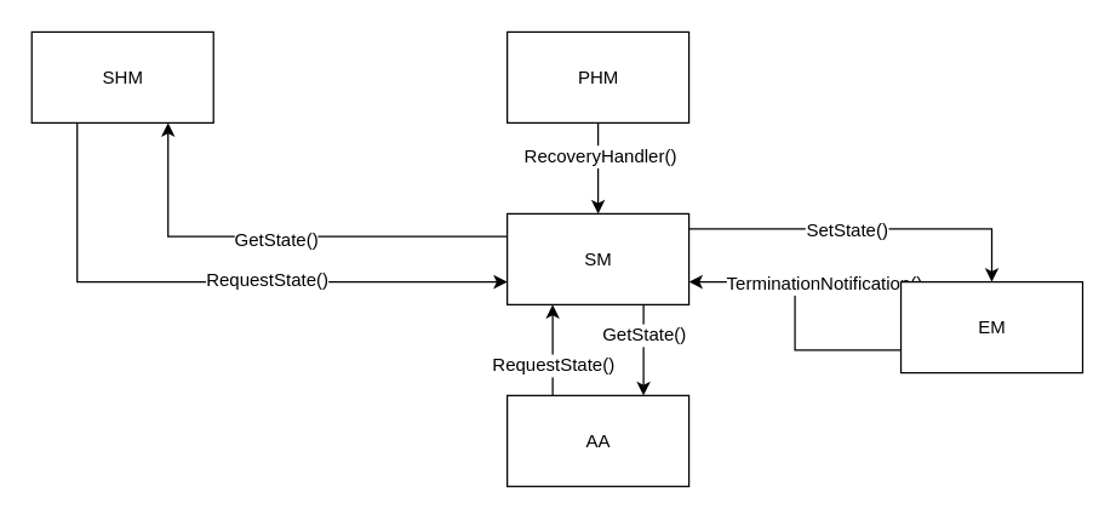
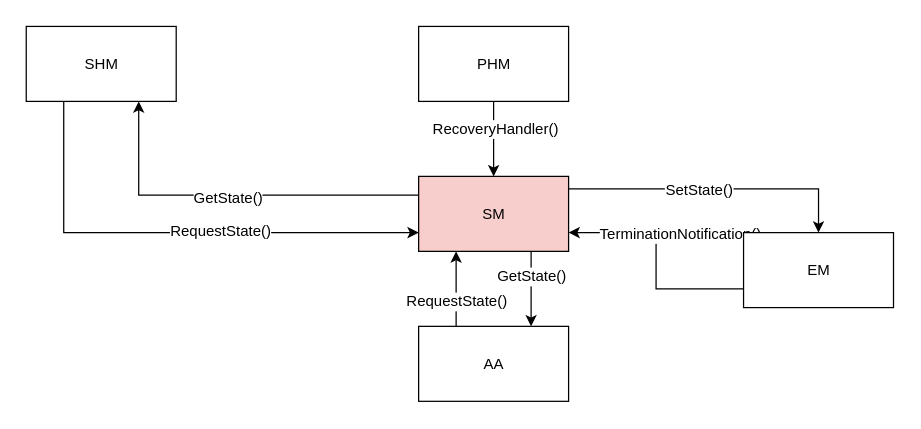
  <mxCell id="0" />
  <mxCell id="1" parent="0" />
  <mxCell id="2" style="edgeStyle=orthogonalEdgeStyle;rounded=0;orthogonalLoop=1;jettySize=auto;html=1;entryX=0.5;entryY=0;entryDx=0;entryDy=0;" parent="1" source="4" target="11" edge="1"><mxGeometry relative="1" as="geometry" /></mxCell>
  <mxCell id="3" value="RecoveryHandler()" style="text;html=1;resizable=0;points=[];align=center;verticalAlign=middle;labelBackgroundColor=#ffffff;" parent="2" vertex="1" connectable="0"><mxGeometry x="-0.258" y="1" relative="1" as="geometry"><mxPoint as="offset" /></mxGeometry></mxCell>
  <mxCell id="4" value="PHM" style="rounded=0;whiteSpace=wrap;html=1;" parent="1" vertex="1"><mxGeometry x="334.5" y="20.5" width="120" height="60" as="geometry" /></mxCell>
  <mxCell id="5" style="edgeStyle=orthogonalEdgeStyle;rounded=0;orthogonalLoop=1;jettySize=auto;html=1;" parent="1" source="11" target="14" edge="1"><mxGeometry relative="1" as="geometry"><Array as="points"><mxPoint x="484.5" y="150.5" /><mxPoint x="484.5" y="150.5" /></Array></mxGeometry></mxCell>
  <mxCell id="6" value="SetState()" style="text;html=1;resizable=0;points=[];align=center;verticalAlign=middle;labelBackgroundColor=#ffffff;" parent="5" vertex="1" connectable="0"><mxGeometry x="-0.297" y="1" relative="1" as="geometry"><mxPoint x="21" y="1.5" as="offset" /></mxGeometry></mxCell>
  <mxCell id="7" style="edgeStyle=orthogonalEdgeStyle;rounded=0;orthogonalLoop=1;jettySize=auto;html=1;exitX=0.75;exitY=1;exitDx=0;exitDy=0;entryX=0.75;entryY=0;entryDx=0;entryDy=0;" parent="1" source="11" target="17" edge="1"><mxGeometry relative="1" as="geometry" /></mxCell>
  <mxCell id="8" value="GetState()" style="text;html=1;resizable=0;points=[];align=center;verticalAlign=middle;labelBackgroundColor=#ffffff;" parent="7" vertex="1" connectable="0"><mxGeometry x="-0.364" y="1" relative="1" as="geometry"><mxPoint x="-1" y="1" as="offset" /></mxGeometry></mxCell>
  <mxCell id="9" style="edgeStyle=orthogonalEdgeStyle;rounded=0;orthogonalLoop=1;jettySize=auto;html=1;exitX=0;exitY=0.25;exitDx=0;exitDy=0;entryX=0.75;entryY=1;entryDx=0;entryDy=0;" parent="1" source="11" target="20" edge="1"><mxGeometry relative="1" as="geometry"><mxPoint x="194.5" y="80.5" as="targetPoint" /></mxGeometry></mxCell>
  <mxCell id="10" value="GetState()" style="text;html=1;resizable=0;points=[];align=center;verticalAlign=middle;labelBackgroundColor=#ffffff;" parent="9" vertex="1" connectable="0"><mxGeometry x="0.025" y="2" relative="1" as="geometry"><mxPoint as="offset" /></mxGeometry></mxCell>
- <mxCell id="11" value="SM" style="rounded=0;whiteSpace=wrap;html=1;" parent="1" vertex="1"><mxGeometry x="334.5" y="140.5" width="120" height="60" as="geometry" /></mxCell>
+ <mxCell id="11" value="SM" style="rounded=0;whiteSpace=wrap;html=1;fillColor=#f8cecc;" parent="1" vertex="1"><mxGeometry x="334.5" y="140.5" width="120" height="60" as="geometry" /></mxCell>
  <mxCell id="12" style="edgeStyle=orthogonalEdgeStyle;rounded=0;orthogonalLoop=1;jettySize=auto;html=1;exitX=0;exitY=0.75;exitDx=0;exitDy=0;entryX=1;entryY=0.75;entryDx=0;entryDy=0;" parent="1" source="14" target="11" edge="1"><mxGeometry relative="1" as="geometry" /></mxCell>
  <mxCell id="13" value="TerminationNotification()" style="text;html=1;resizable=0;points=[];align=center;verticalAlign=middle;labelBackgroundColor=#ffffff;" parent="12" vertex="1" connectable="0"><mxGeometry x="0.291" relative="1" as="geometry"><mxPoint x="22.5" y="1" as="offset" /></mxGeometry></mxCell>
  <mxCell id="14" value="EM" style="rounded=0;whiteSpace=wrap;html=1;" parent="1" vertex="1"><mxGeometry x="594.5" y="185.5" width="120" height="60" as="geometry" /></mxCell>
  <mxCell id="15" style="edgeStyle=orthogonalEdgeStyle;rounded=0;orthogonalLoop=1;jettySize=auto;html=1;exitX=0.25;exitY=0;exitDx=0;exitDy=0;entryX=0.25;entryY=1;entryDx=0;entryDy=0;" parent="1" source="17" target="11" edge="1"><mxGeometry relative="1" as="geometry" /></mxCell>
  <mxCell id="16" value="RequestState()" style="text;html=1;resizable=0;points=[];align=center;verticalAlign=middle;labelBackgroundColor=#ffffff;" parent="15" vertex="1" connectable="0"><mxGeometry x="-0.407" y="-1" relative="1" as="geometry"><mxPoint x="-1" y="-2.5" as="offset" /></mxGeometry></mxCell>
  <mxCell id="17" value="AA" style="rounded=0;whiteSpace=wrap;html=1;" parent="1" vertex="1"><mxGeometry x="334.5" y="260.5" width="120" height="60" as="geometry" /></mxCell>
  <mxCell id="18" style="edgeStyle=orthogonalEdgeStyle;rounded=0;orthogonalLoop=1;jettySize=auto;html=1;exitX=0.25;exitY=1;exitDx=0;exitDy=0;entryX=0;entryY=0.75;entryDx=0;entryDy=0;" parent="1" source="20" target="11" edge="1"><mxGeometry relative="1" as="geometry" /></mxCell>
  <mxCell id="19" value="RequestState()" style="text;html=1;resizable=0;points=[];align=center;verticalAlign=middle;labelBackgroundColor=#ffffff;" parent="18" vertex="1" connectable="0"><mxGeometry x="0.182" y="1" relative="1" as="geometry"><mxPoint as="offset" /></mxGeometry></mxCell>
  <mxCell id="20" value="SHM" style="rounded=0;whiteSpace=wrap;html=1;" parent="1" vertex="1"><mxGeometry x="20.5" y="20.5" width="120" height="60" as="geometry" /></mxCell>
